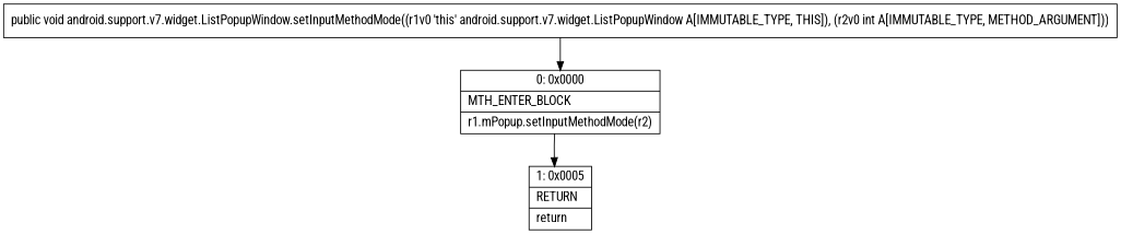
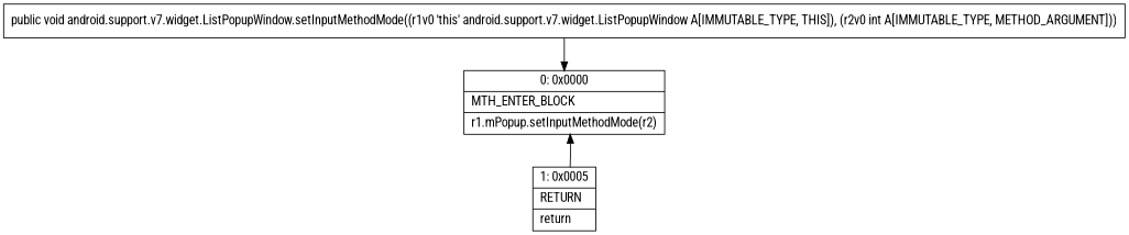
  digraph {
    fontname="Roboto Condensed"
    node [shape=record fontname="Roboto Condensed"]
    edge [fontname="Roboto Condensed"]
    n1 [label="{0\:\ 0x0000|MTH_ENTER_BLOCK\l|r1.mPopup.setInputMethodMode(r2)\l}"]
    n2 [label="{1\:\ 0x0005|RETURN\l|return\l}"]
    n3 [label="{public void android.support.v7.widget.ListPopupWindow.setInputMethodMode((r1v0 'this' android.support.v7.widget.ListPopupWindow A[IMMUTABLE_TYPE, THIS]), (r2v0 int A[IMMUTABLE_TYPE, METHOD_ARGUMENT])) }"]
-   n1 -> n2
+   n2 -> n1
    n3 -> n1
  }
